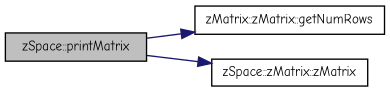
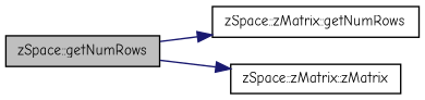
  digraph {
    fontname="Comic Neue"
    rankdir=LR
    node [color=black fillcolor=white fontname="Comic Neue" fontsize=10 shape=record style=filled]
    edge [color=midnightblue fontname="Comic Neue" fontsize=10 labelfontname=Helvetica labelfontsize=10 style=solid]
-   n1 [fillcolor=grey75 fontcolor=black height=0.2 label="zSpace::printMatrix" width=0.4]
-   n2 [height=0.2 label="zMatrix::zMatrix::getNumRows" width=0.4]
+   n1 [fillcolor=grey75 fontcolor=black height=0.2 label="zSpace::getNumRows" width=0.4]
+   n2 [height=0.2 label="zSpace::zMatrix::getNumRows" width=0.4]
    n3 [height=0.2 label="zSpace::zMatrix::zMatrix" width=0.4]
    n1 -> n2
    n1 -> n3
  }
